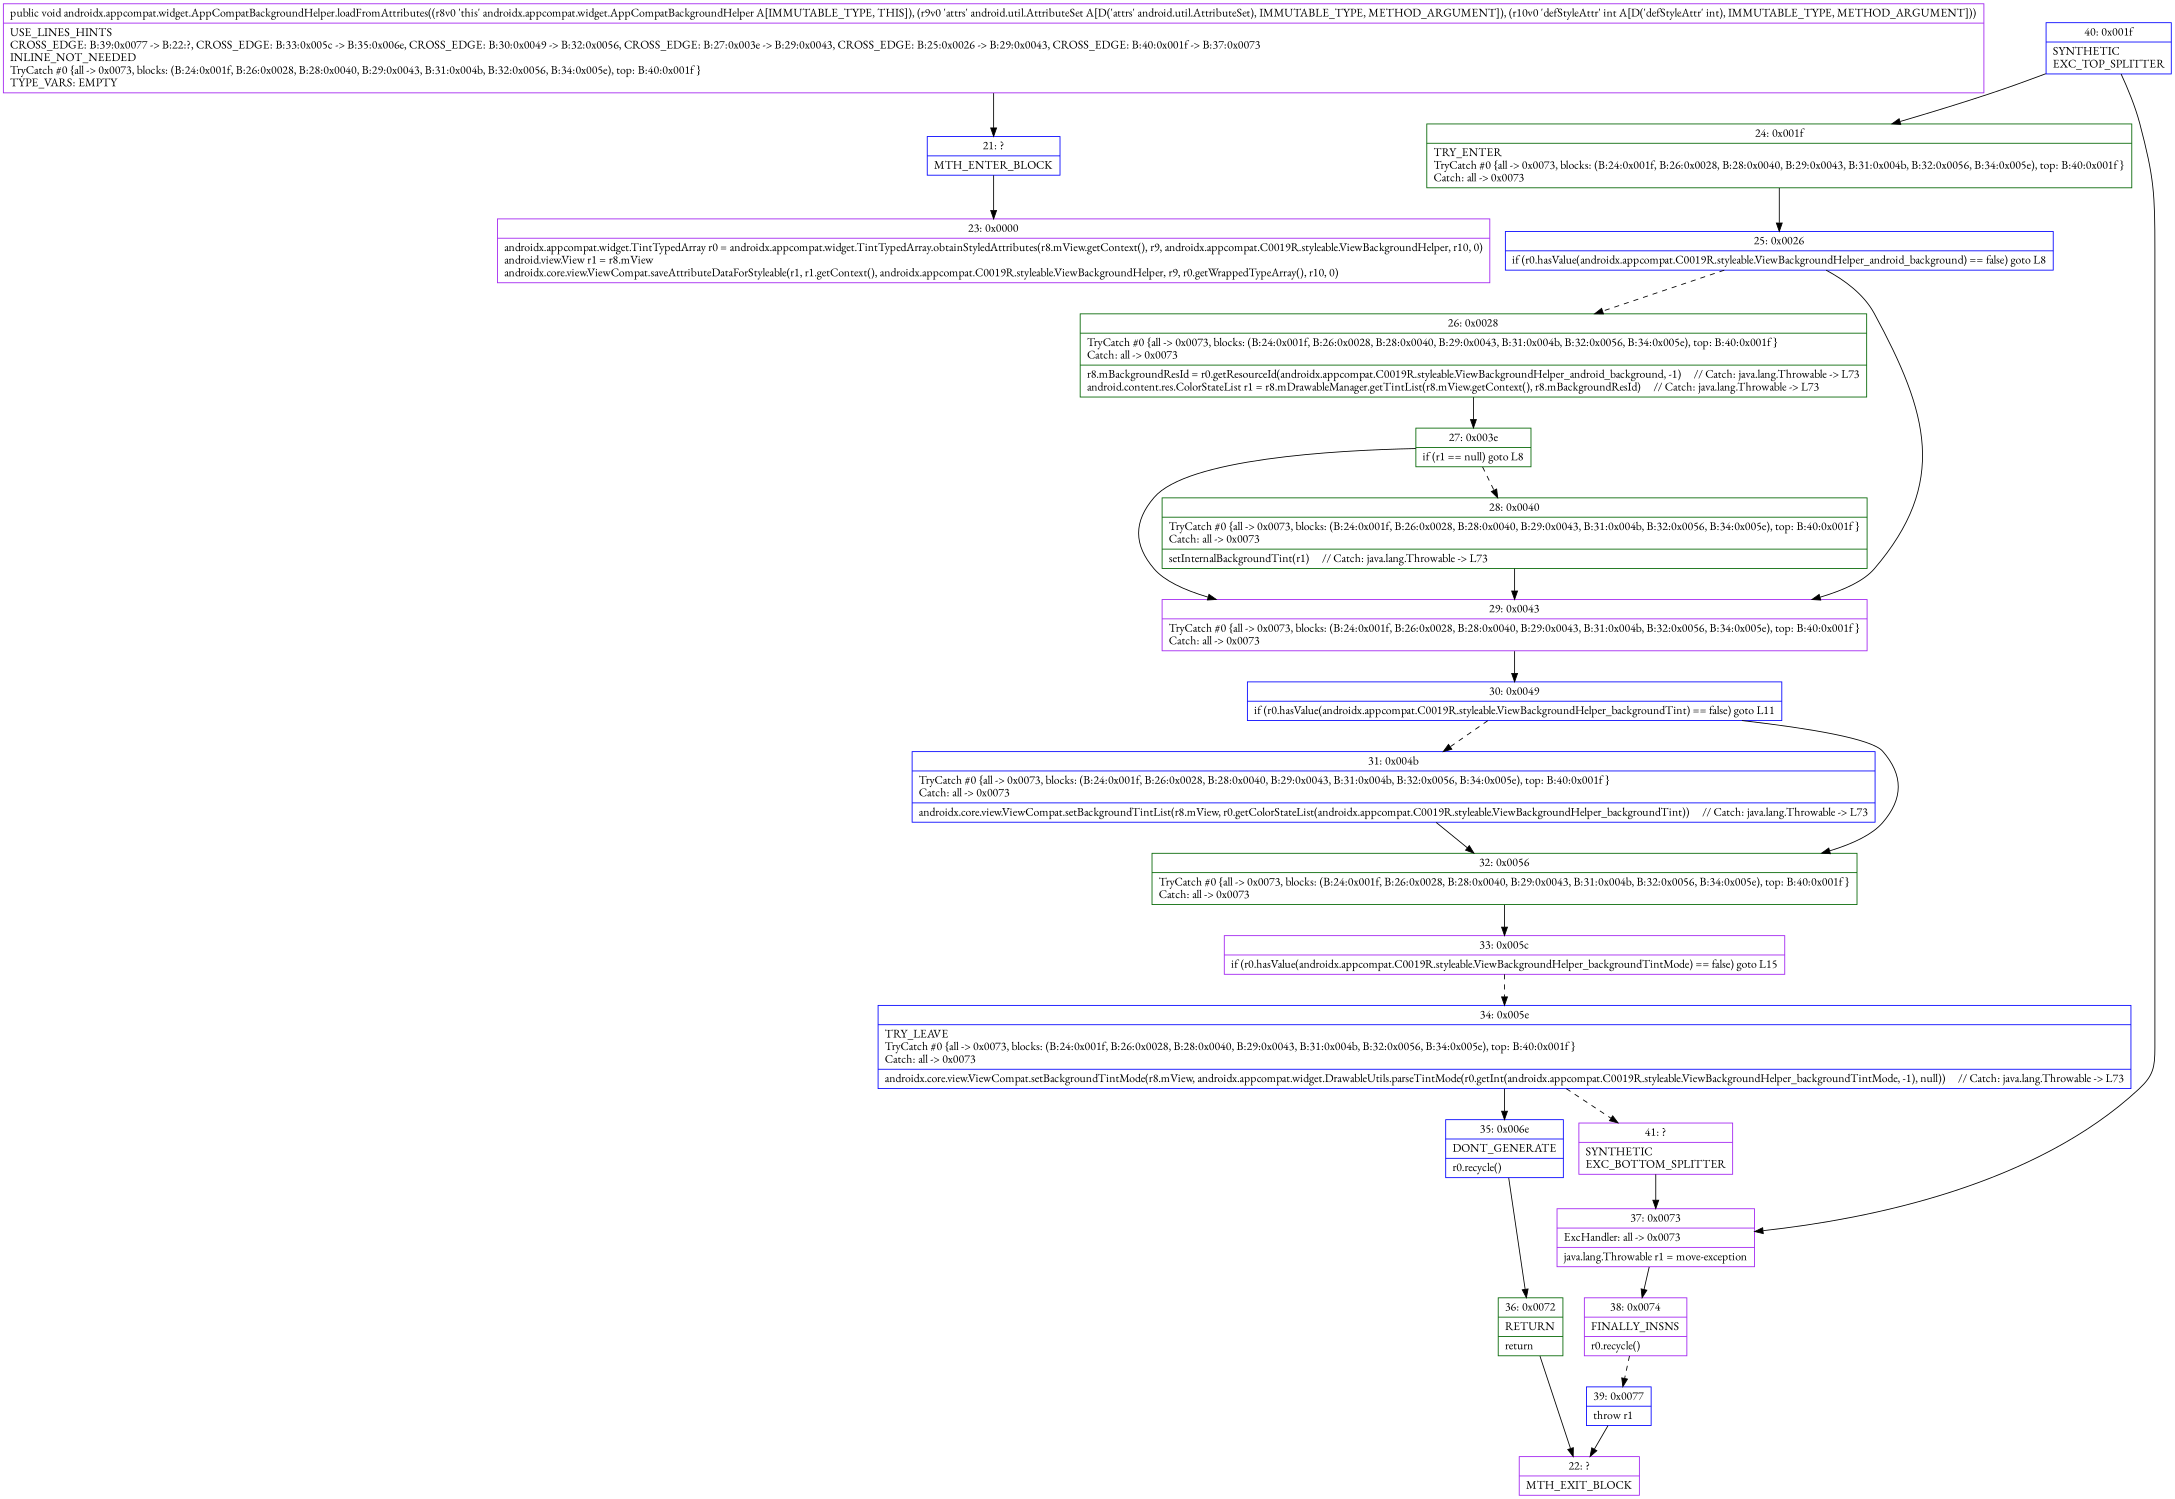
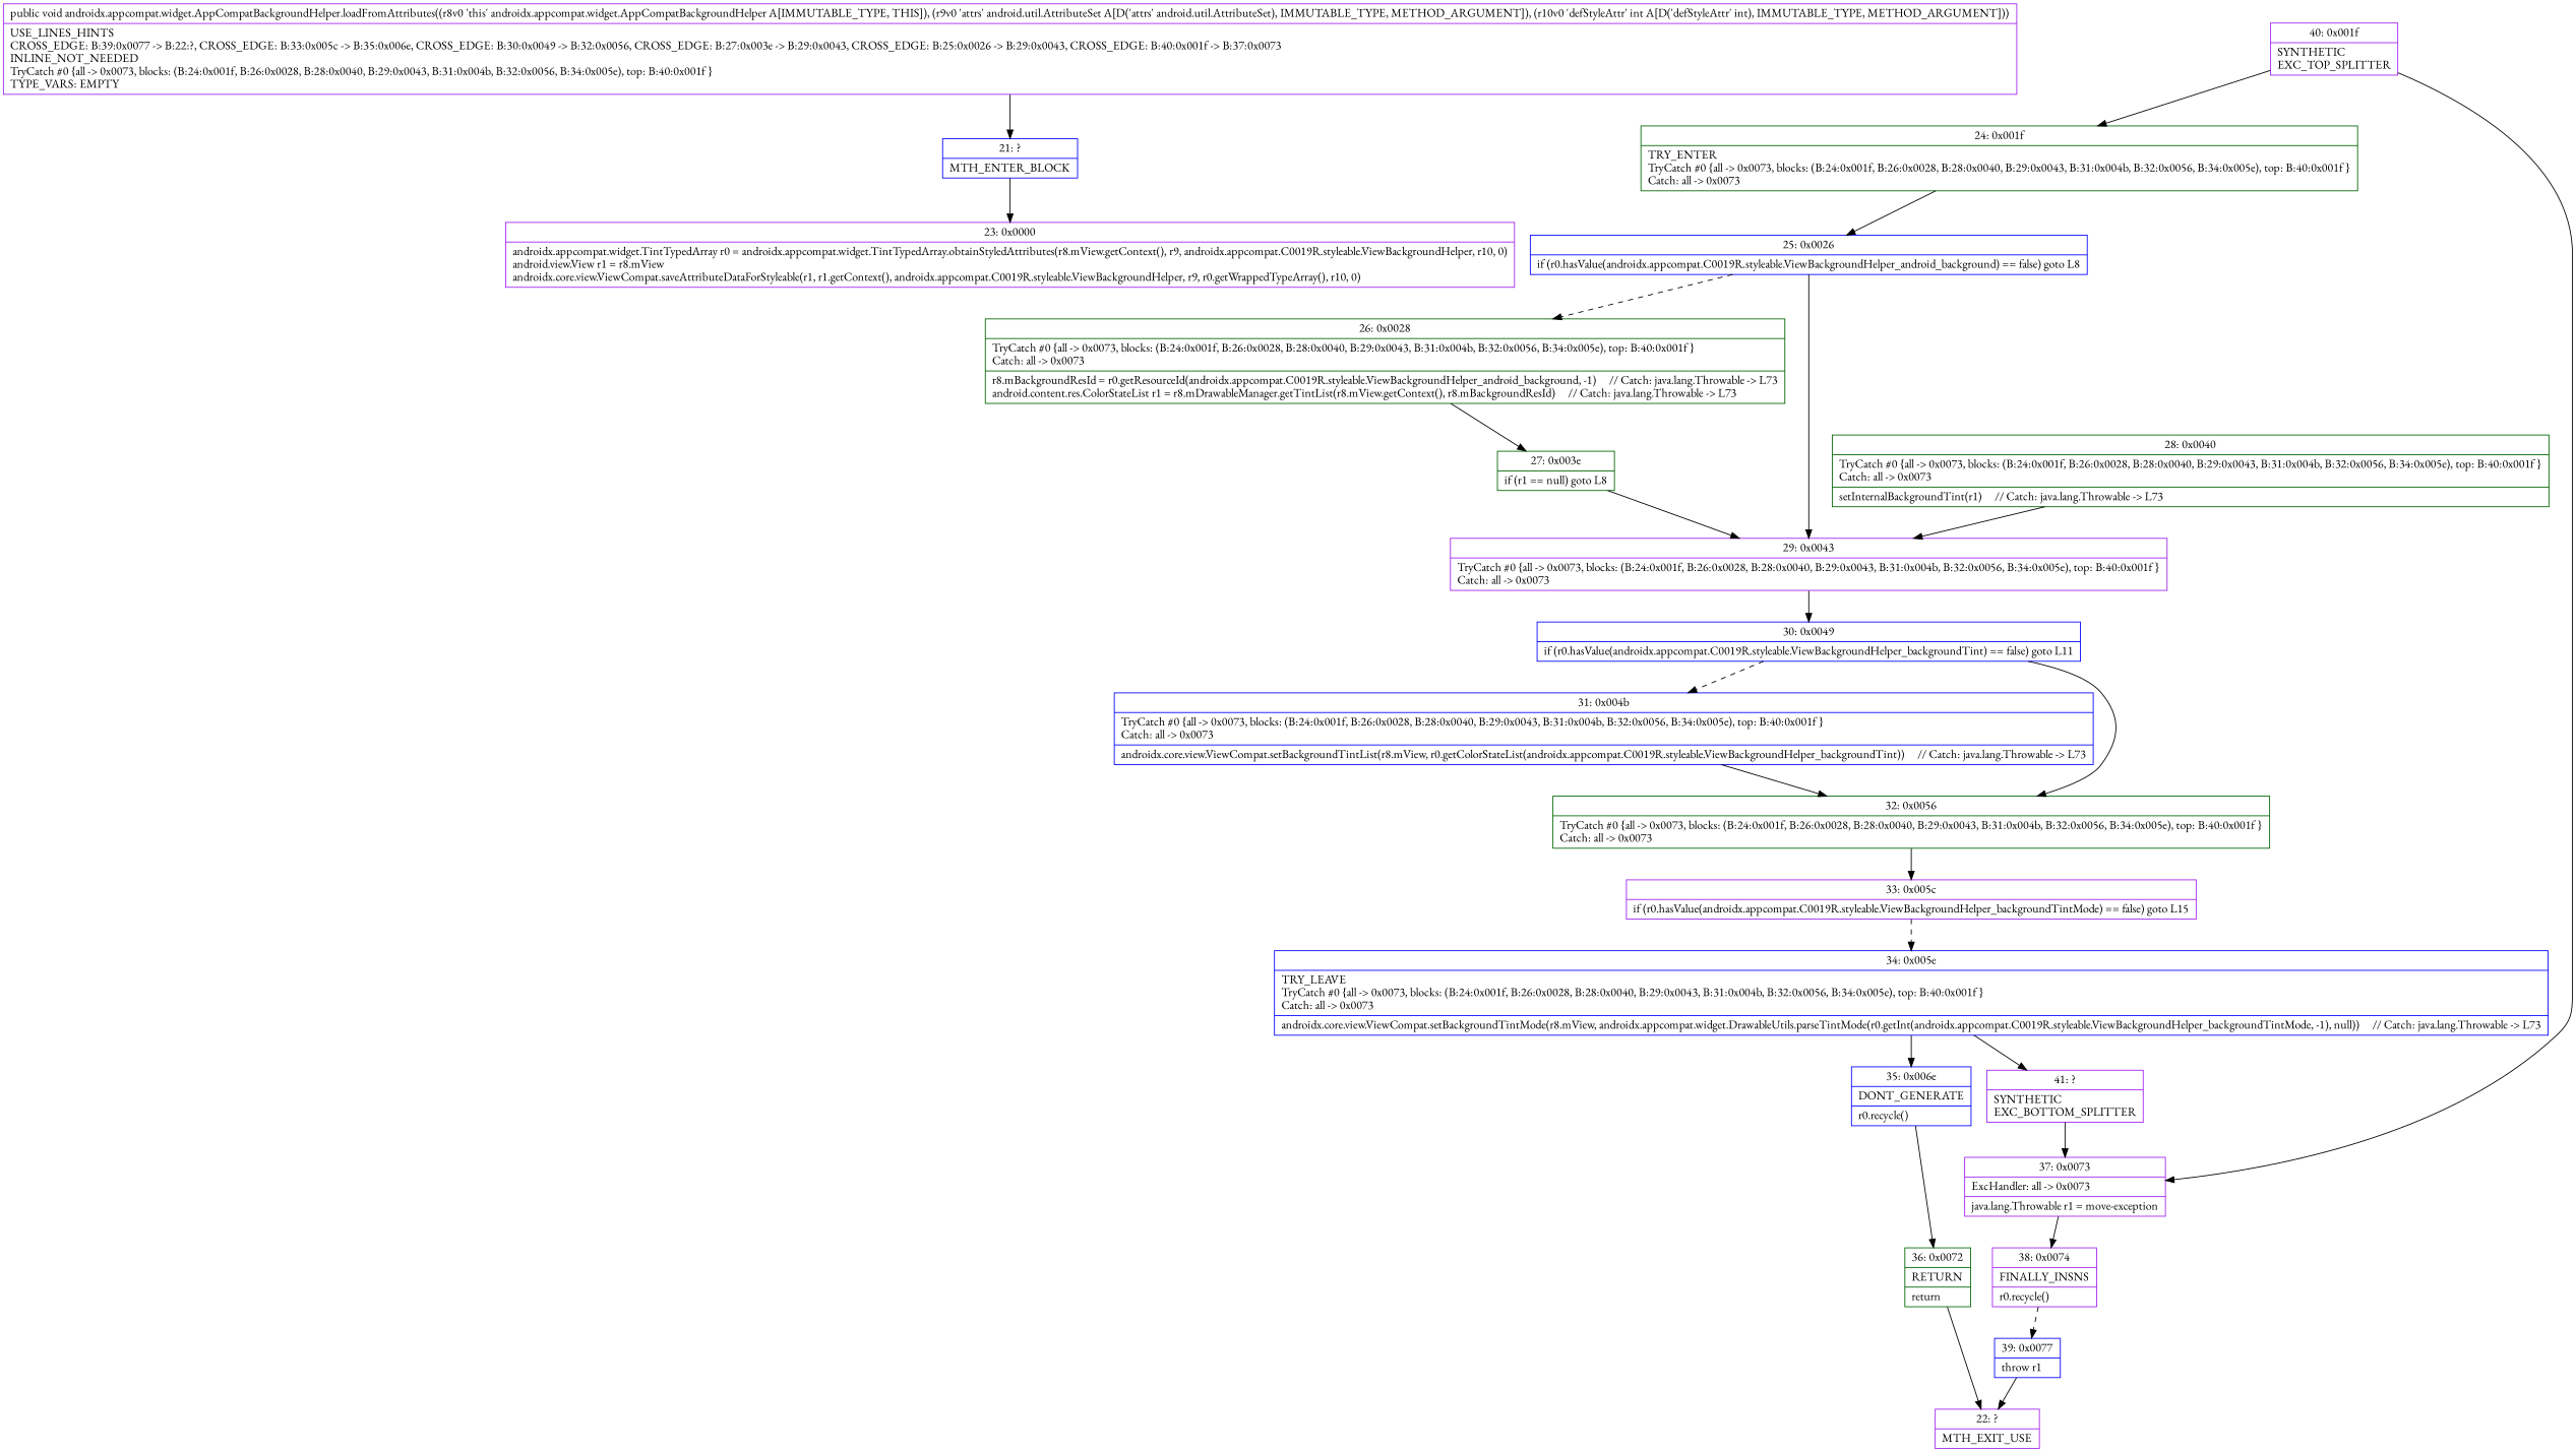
  digraph {
    fontname="EB Garamond"
    node [color=blue fontname="EB Garamond" shape=record]
    edge [fontname="EB Garamond"]
    n1 [label="{21\:\ ?|MTH_ENTER_BLOCK\l}"]
    n2 [color=purple label="{23\:\ 0x0000|androidx.appcompat.widget.TintTypedArray r0 = androidx.appcompat.widget.TintTypedArray.obtainStyledAttributes(r8.mView.getContext(), r9, androidx.appcompat.C0019R.styleable.ViewBackgroundHelper, r10, 0)\landroid.view.View r1 = r8.mView\landroidx.core.view.ViewCompat.saveAttributeDataForStyleable(r1, r1.getContext(), androidx.appcompat.C0019R.styleable.ViewBackgroundHelper, r9, r0.getWrappedTypeArray(), r10, 0)\l}"]
-   n3 [label="{40\:\ 0x001f|SYNTHETIC\lEXC_TOP_SPLITTER\l}"]
+   n3 [color=purple label="{40\:\ 0x001f|SYNTHETIC\lEXC_TOP_SPLITTER\l}"]
    n4 [color=darkgreen label="{24\:\ 0x001f|TRY_ENTER\lTryCatch #0 \{all \-\> 0x0073, blocks: (B:24:0x001f, B:26:0x0028, B:28:0x0040, B:29:0x0043, B:31:0x004b, B:32:0x0056, B:34:0x005e), top: B:40:0x001f \}\lCatch: all \-\> 0x0073\l}"]
    n5 [color=purple label="{37\:\ 0x0073|ExcHandler: all \-\> 0x0073\l|java.lang.Throwable r1 = move\-exception\l}"]
    n6 [label="{25\:\ 0x0026|if (r0.hasValue(androidx.appcompat.C0019R.styleable.ViewBackgroundHelper_android_background) == false) goto L8\l}"]
    n7 [color=purple label="{38\:\ 0x0074|FINALLY_INSNS\l|r0.recycle()\l}"]
    n8 [color=darkgreen label="{26\:\ 0x0028|TryCatch #0 \{all \-\> 0x0073, blocks: (B:24:0x001f, B:26:0x0028, B:28:0x0040, B:29:0x0043, B:31:0x004b, B:32:0x0056, B:34:0x005e), top: B:40:0x001f \}\lCatch: all \-\> 0x0073\l|r8.mBackgroundResId = r0.getResourceId(androidx.appcompat.C0019R.styleable.ViewBackgroundHelper_android_background, \-1)     \/\/ Catch: java.lang.Throwable \-\> L73\landroid.content.res.ColorStateList r1 = r8.mDrawableManager.getTintList(r8.mView.getContext(), r8.mBackgroundResId)     \/\/ Catch: java.lang.Throwable \-\> L73\l}"]
    n9 [color=purple label="{29\:\ 0x0043|TryCatch #0 \{all \-\> 0x0073, blocks: (B:24:0x001f, B:26:0x0028, B:28:0x0040, B:29:0x0043, B:31:0x004b, B:32:0x0056, B:34:0x005e), top: B:40:0x001f \}\lCatch: all \-\> 0x0073\l}"]
    n10 [color=darkgreen label="{27\:\ 0x003e|if (r1 == null) goto L8\l}"]
    n11 [label="{30\:\ 0x0049|if (r0.hasValue(androidx.appcompat.C0019R.styleable.ViewBackgroundHelper_backgroundTint) == false) goto L11\l}"]
    n12 [color=darkgreen label="{28\:\ 0x0040|TryCatch #0 \{all \-\> 0x0073, blocks: (B:24:0x001f, B:26:0x0028, B:28:0x0040, B:29:0x0043, B:31:0x004b, B:32:0x0056, B:34:0x005e), top: B:40:0x001f \}\lCatch: all \-\> 0x0073\l|setInternalBackgroundTint(r1)     \/\/ Catch: java.lang.Throwable \-\> L73\l}"]
    n13 [label="{31\:\ 0x004b|TryCatch #0 \{all \-\> 0x0073, blocks: (B:24:0x001f, B:26:0x0028, B:28:0x0040, B:29:0x0043, B:31:0x004b, B:32:0x0056, B:34:0x005e), top: B:40:0x001f \}\lCatch: all \-\> 0x0073\l|androidx.core.view.ViewCompat.setBackgroundTintList(r8.mView, r0.getColorStateList(androidx.appcompat.C0019R.styleable.ViewBackgroundHelper_backgroundTint))     \/\/ Catch: java.lang.Throwable \-\> L73\l}"]
    n14 [color=darkgreen label="{32\:\ 0x0056|TryCatch #0 \{all \-\> 0x0073, blocks: (B:24:0x001f, B:26:0x0028, B:28:0x0040, B:29:0x0043, B:31:0x004b, B:32:0x0056, B:34:0x005e), top: B:40:0x001f \}\lCatch: all \-\> 0x0073\l}"]
    n15 [color=purple label="{33\:\ 0x005c|if (r0.hasValue(androidx.appcompat.C0019R.styleable.ViewBackgroundHelper_backgroundTintMode) == false) goto L15\l}"]
    n16 [label="{34\:\ 0x005e|TRY_LEAVE\lTryCatch #0 \{all \-\> 0x0073, blocks: (B:24:0x001f, B:26:0x0028, B:28:0x0040, B:29:0x0043, B:31:0x004b, B:32:0x0056, B:34:0x005e), top: B:40:0x001f \}\lCatch: all \-\> 0x0073\l|androidx.core.view.ViewCompat.setBackgroundTintMode(r8.mView, androidx.appcompat.widget.DrawableUtils.parseTintMode(r0.getInt(androidx.appcompat.C0019R.styleable.ViewBackgroundHelper_backgroundTintMode, \-1), null))     \/\/ Catch: java.lang.Throwable \-\> L73\l}"]
    n17 [label="{35\:\ 0x006e|DONT_GENERATE\l|r0.recycle()\l}"]
    n18 [color=purple label="{41\:\ ?|SYNTHETIC\lEXC_BOTTOM_SPLITTER\l}"]
    n19 [color=darkgreen label="{36\:\ 0x0072|RETURN\l|return\l}"]
-   n20 [color=purple label="{22\:\ ?|MTH_EXIT_BLOCK\l}"]
+   n20 [color=purple label="{22\:\ ?|MTH_EXIT_USE\l}"]
    n21 [label="{39\:\ 0x0077|throw r1\l}"]
    n22 [color=purple label="{public void androidx.appcompat.widget.AppCompatBackgroundHelper.loadFromAttributes((r8v0 'this' androidx.appcompat.widget.AppCompatBackgroundHelper A[IMMUTABLE_TYPE, THIS]), (r9v0 'attrs' android.util.AttributeSet A[D('attrs' android.util.AttributeSet), IMMUTABLE_TYPE, METHOD_ARGUMENT]), (r10v0 'defStyleAttr' int A[D('defStyleAttr' int), IMMUTABLE_TYPE, METHOD_ARGUMENT]))  | USE_LINES_HINTS\lCROSS_EDGE: B:39:0x0077 \-\> B:22:?, CROSS_EDGE: B:33:0x005c \-\> B:35:0x006e, CROSS_EDGE: B:30:0x0049 \-\> B:32:0x0056, CROSS_EDGE: B:27:0x003e \-\> B:29:0x0043, CROSS_EDGE: B:25:0x0026 \-\> B:29:0x0043, CROSS_EDGE: B:40:0x001f \-\> B:37:0x0073\lINLINE_NOT_NEEDED\lTryCatch #0 \{all \-\> 0x0073, blocks: (B:24:0x001f, B:26:0x0028, B:28:0x0040, B:29:0x0043, B:31:0x004b, B:32:0x0056, B:34:0x005e), top: B:40:0x001f \}\lTYPE_VARS: EMPTY\l}"]
    n1 -> n2
    n3 -> n4
    n3 -> n5
    n4 -> n6
    n5 -> n7
    n6 -> n8 [style=dashed]
    n6 -> n9
    n7 -> n21 [style=dashed]
    n8 -> n10
    n9 -> n11
    n10 -> n9
-   n10 -> n12 [style=dashed]
    n11 -> n13 [style=dashed]
    n11 -> n14
    n12 -> n9
    n13 -> n14
    n14 -> n15
    n15 -> n16 [style=dashed]
    n16 -> n17
-   n16 -> n18 [style=dashed]
+   n16 -> n18
    n17 -> n19
    n18 -> n5
    n19 -> n20
    n21 -> n20
    n22 -> n1
  }
